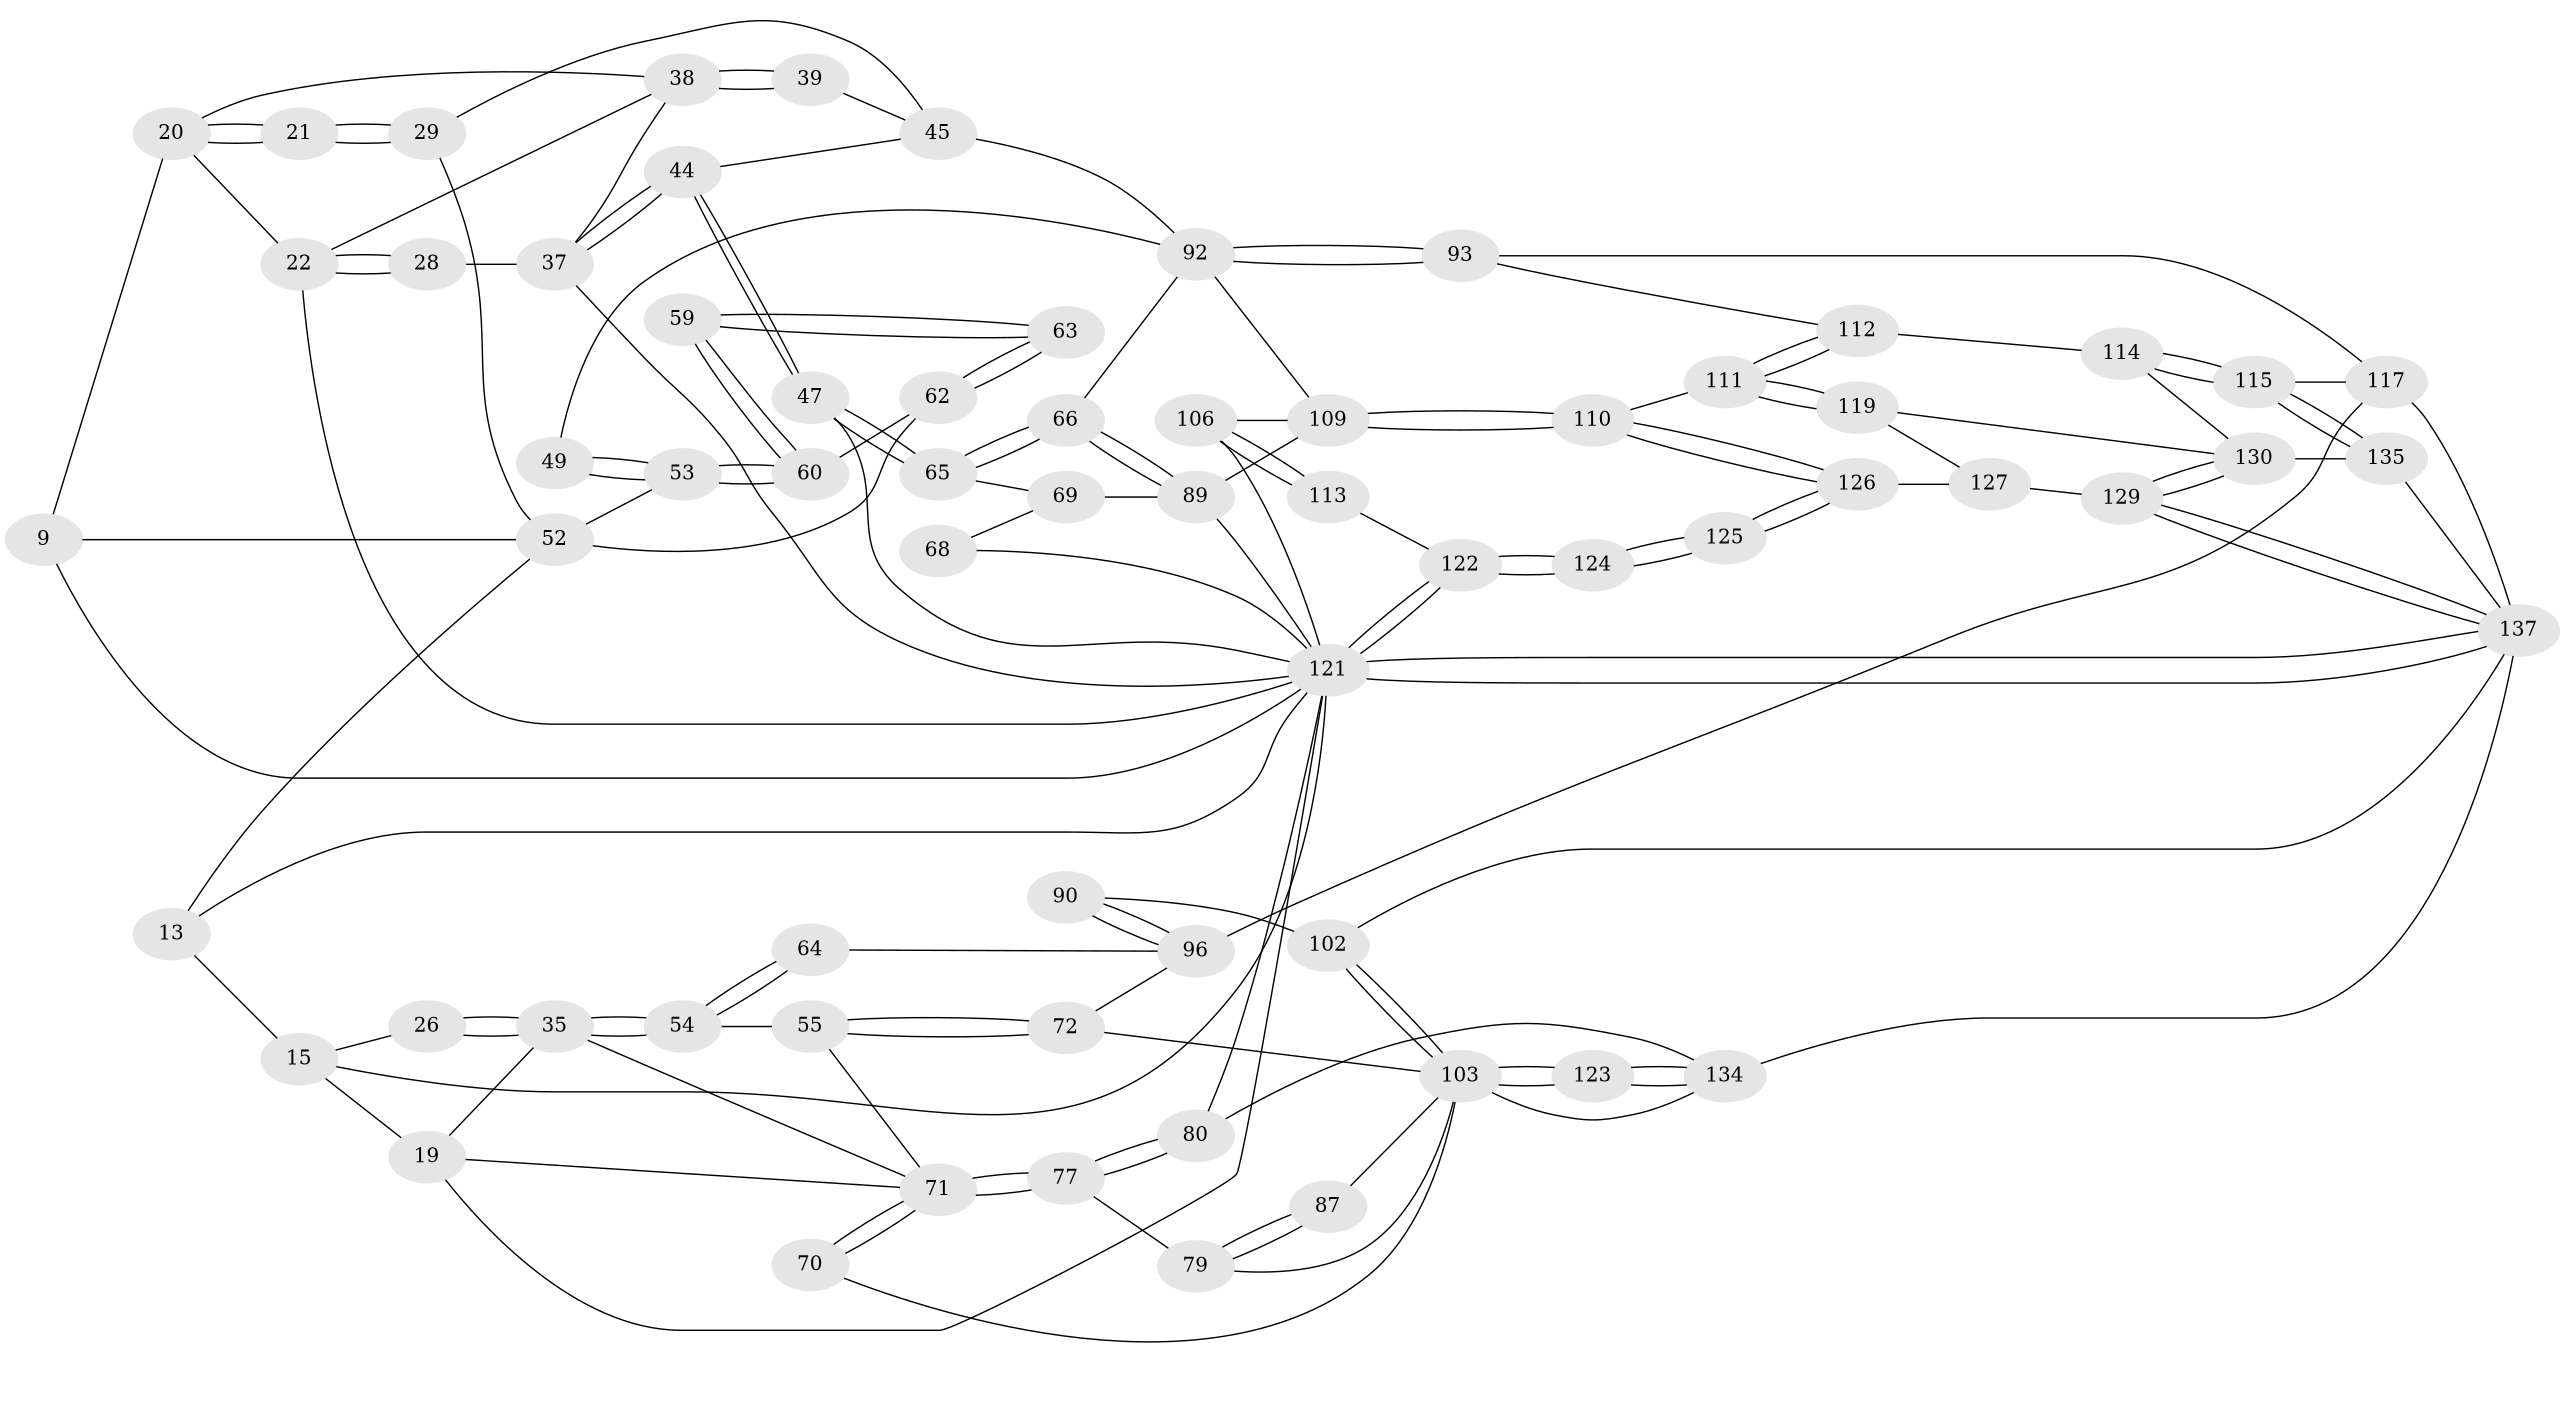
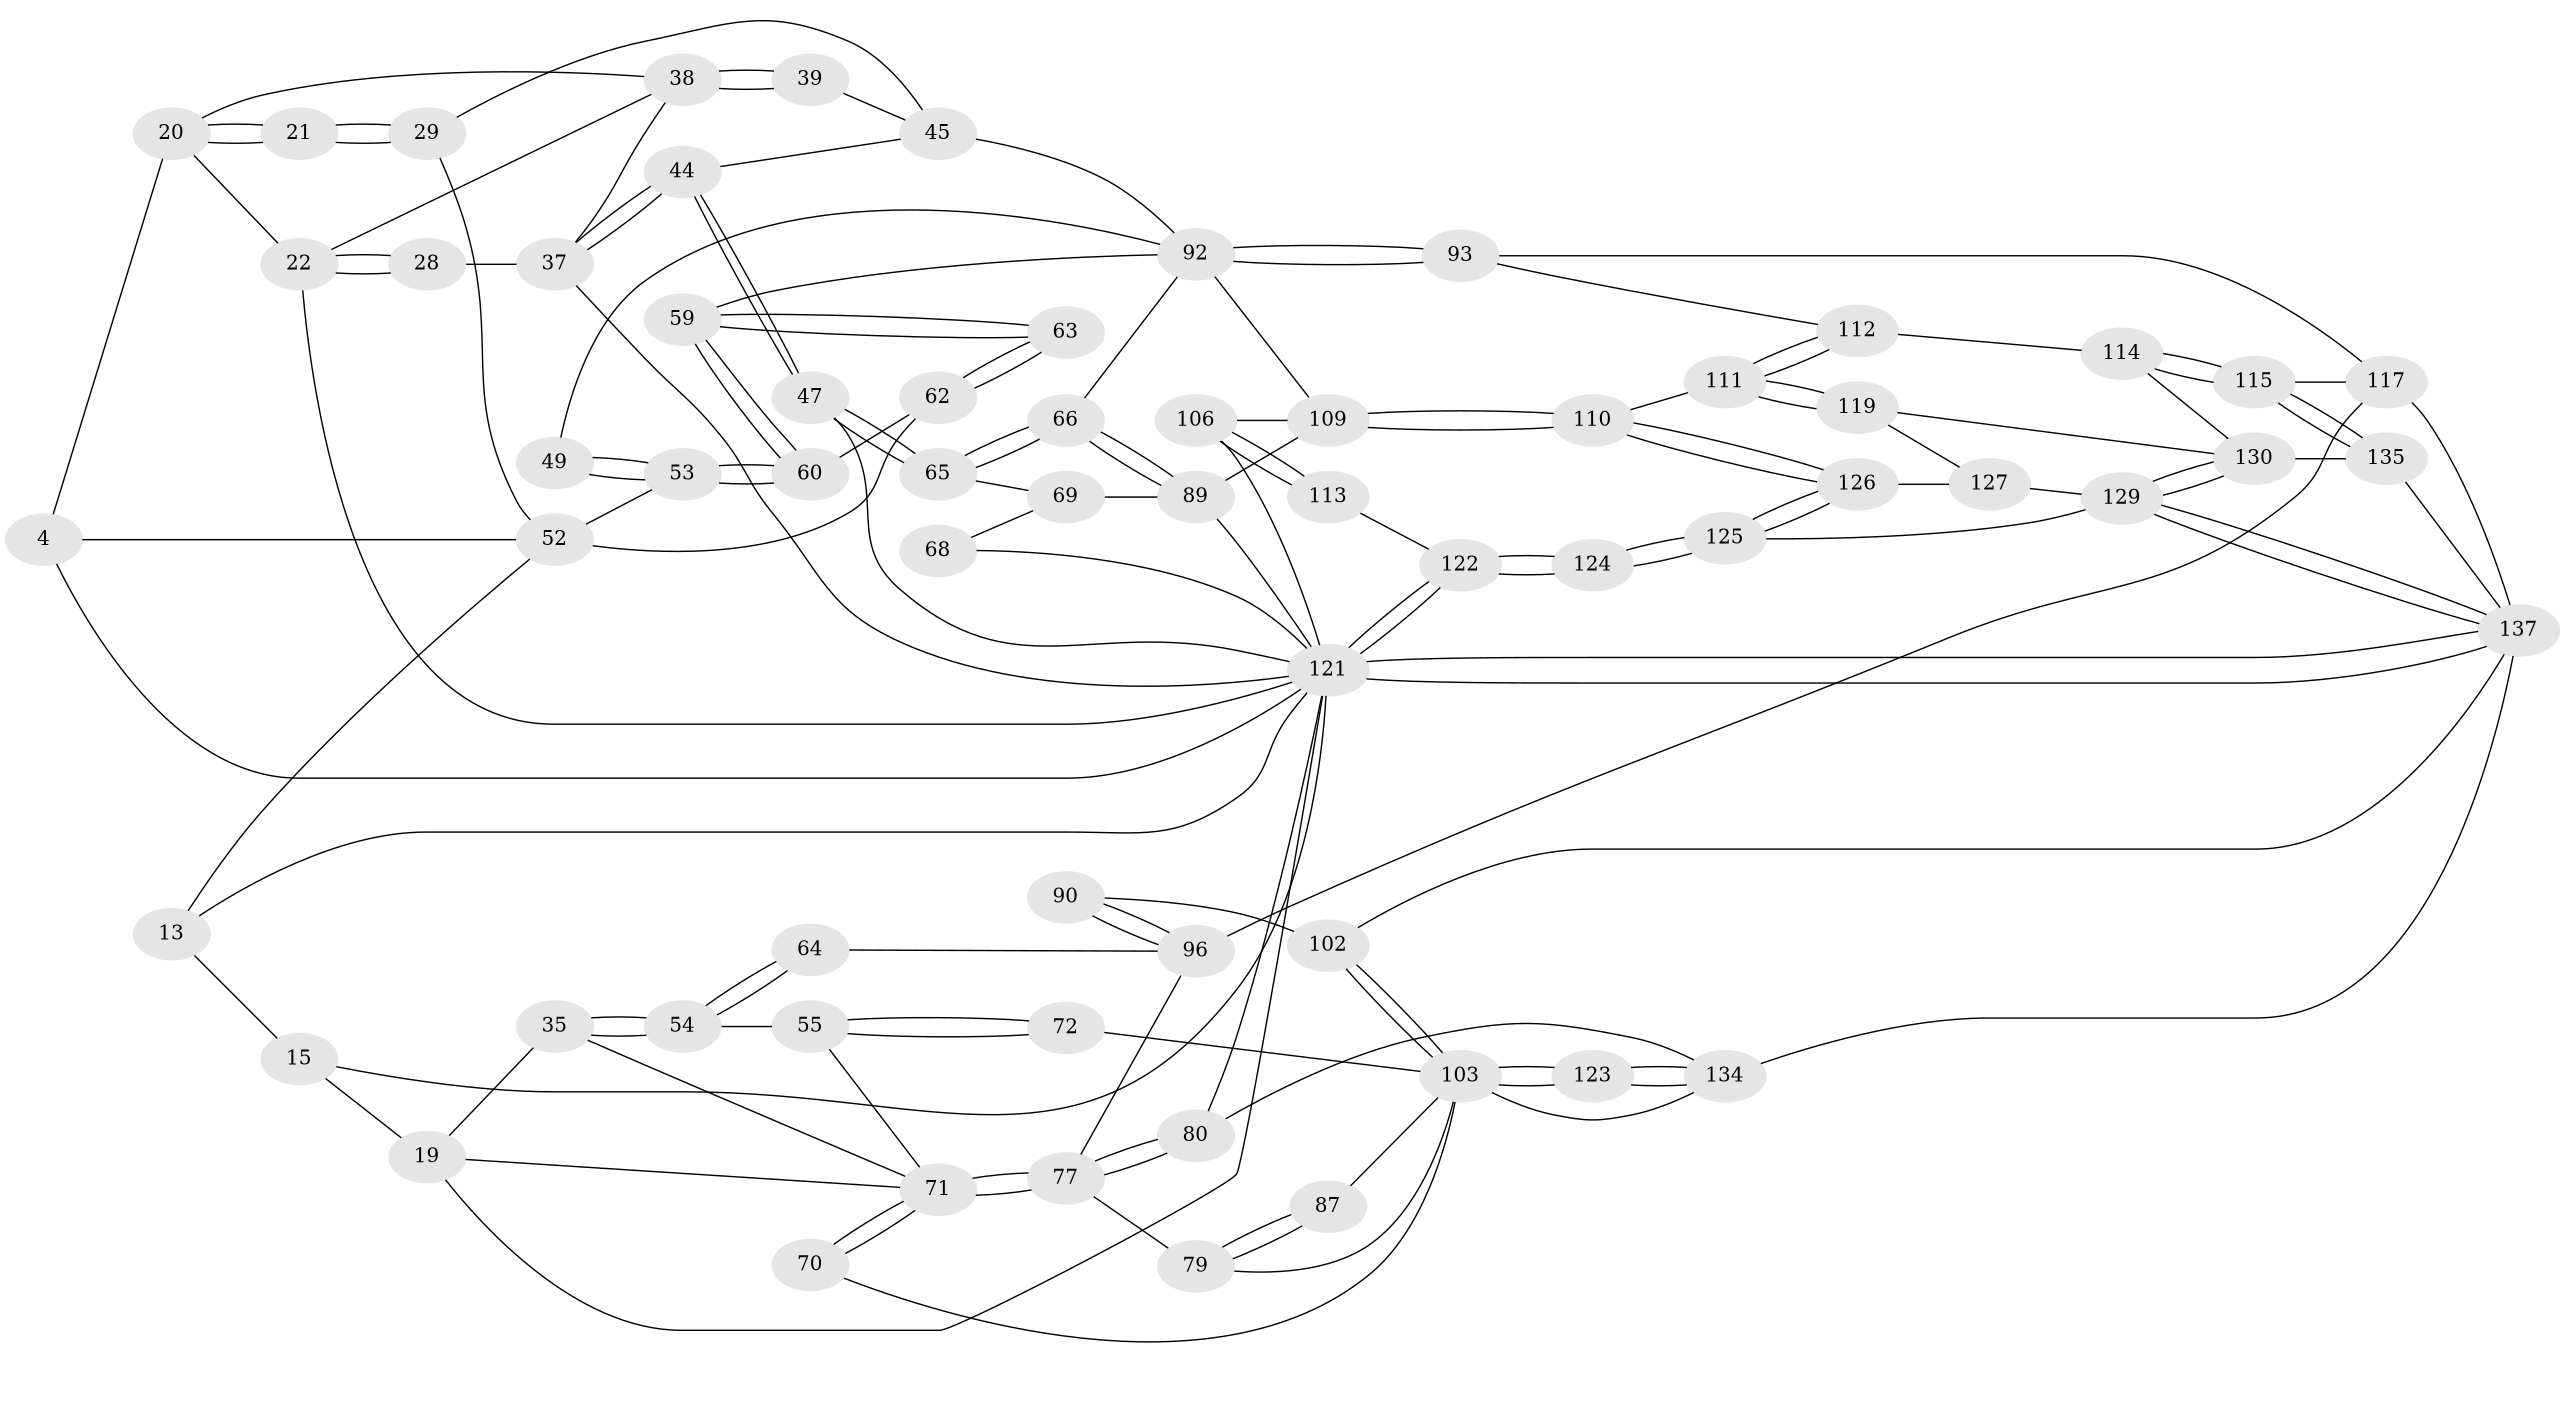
  graph {
    rankdir=LR
    node [color=gray90 style=filled]
    20 [super="+7+8"]
-   9
+   9 [label=4]
    52 [super="+17+30"]
    121 [super="+82+43+6+10+46+105"]
    21
    22 [super="+3"]
    38 [super="+24+25"]
    53 [super="+51+50"]
    62
    137 [super="+136"]
    122 [super="+117+118"]
    13 [super="+12"]
    15 [super="+14+11"]
    19 [super="+18"]
-   26
    35 [super="+33+27"]
    71 [super="+31+56"]
    54
    77
    29
    28
    39
    45 [super="+40+41"]
    37 [super="+36+34"]
    44
    92 [super="+61"]
    55
    64
    47
    65
    109 [super="+98+107"]
    93
    66
    69
    49
    60
    63
    72
    96 [super="+76"]
    103 [super="+99"]
    59
    n42 [label=117 super="+95"]
    89 [super="+88"]
    68 [super="+67"]
    70
    134 [super="+101+100"]
    123
    79 [super="+78"]
    80
    87
    110
    90
    102 [super="+91"]
    112
    114
    106
    113
    111
    126
    119
    127
    130 [super="+120"]
    115
    124
    135
    129 [super="+128"]
    125
    20 -- 21 [weight=2]
    20 -- 21
    20 -- 22
    20 -- 38
    9 -- 20
    9 -- 52
    9 -- 121
    52 -- 53 [weight=2]
    52 -- 62
    121 -- 137 [weight=2]
    121 -- 137
    121 -- 122 [weight=2]
    121 -- 122
    21 -- 29
    21 -- 29
    22 -- 121
    22 -- 38
    22 -- 28 [weight=2]
    22 -- 28
    38 -- 39 [weight=2]
    38 -- 39
    53 -- 60
    53 -- 60
    62 -- 63
    62 -- 63
    122 -- 124 [weight=2]
    122 -- 124
    13 -- 52
    13 -- 121
    13 -- 15 [weight=2]
    15 -- 121
    15 -- 19 [weight=2]
-   15 -- 26
    19 -- 121
    19 -- 35
    19 -- 71
-   26 -- 35 [weight=2]
-   26 -- 35
    35 -- 71
    35 -- 54
    35 -- 54
    71 -- 77
    71 -- 77
    54 -- 55
    54 -- 64
    54 -- 64
    77 -- 79
    77 -- 80
    77 -- 80
    29 -- 52
    29 -- 45
    28 -- 37
    39 -- 45
    45 -- 92 [weight=2]
    37 -- 121
    37 -- 38 [weight=2]
    37 -- 44
    37 -- 44
    44 -- 45
    44 -- 47
    44 -- 47
    92 -- 109
    92 -- 93
    92 -- 93
    55 -- 71
    55 -- 72
    55 -- 72
    64 -- 96
    47 -- 121
    47 -- 65
    47 -- 65
    65 -- 66
    65 -- 66
    65 -- 69
    109 -- 110
    109 -- 110
    93 -- n42
    93 -- 112
    66 -- 92
    66 -- 89
    66 -- 89
    69 -- 89
    49 -- 53 [weight=2]
    49 -- 53
    49 -- 92
    60 -- 62
-   72 -- 96
+   77 -- 96
    72 -- 103
    96 -- n42
    103 -- 134
    103 -- 123
    103 -- 123
+   59 -- 92
    59 -- 60
    59 -- 60
    59 -- 63
    59 -- 63
    n42 -- 137 [weight=2]
    89 -- 121
    89 -- 109
    68 -- 121 [weight=3]
    68 -- 69
    70 -- 71 [weight=2]
    70 -- 71
    70 -- 103
    134 -- 137
    123 -- 134 [weight=2]
    123 -- 134
    79 -- 103
    79 -- 87 [weight=2]
    79 -- 87
    80 -- 121
    80 -- 134
    87 -- 103
    110 -- 111
    110 -- 126
    110 -- 126
    90 -- 96 [weight=2]
    90 -- 96
    90 -- 102
    102 -- 137
    102 -- 103 [weight=2]
    102 -- 103
    112 -- 114
    114 -- 130
    114 -- 115
    114 -- 115
    106 -- 121
    106 -- 109
    106 -- 113
    106 -- 113
    113 -- 122
    111 -- 112
    111 -- 112
    111 -- 119
    111 -- 119
    126 -- 127
    119 -- 127
    119 -- 130
    127 -- 129
    130 -- 135
    115 -- n42
    115 -- 135
    115 -- 135
    124 -- 125
    124 -- 125
    135 -- 137
    129 -- 137
    129 -- 137
    129 -- 130
    129 -- 130
    125 -- 126
    125 -- 126
+   125 -- 129
  }
